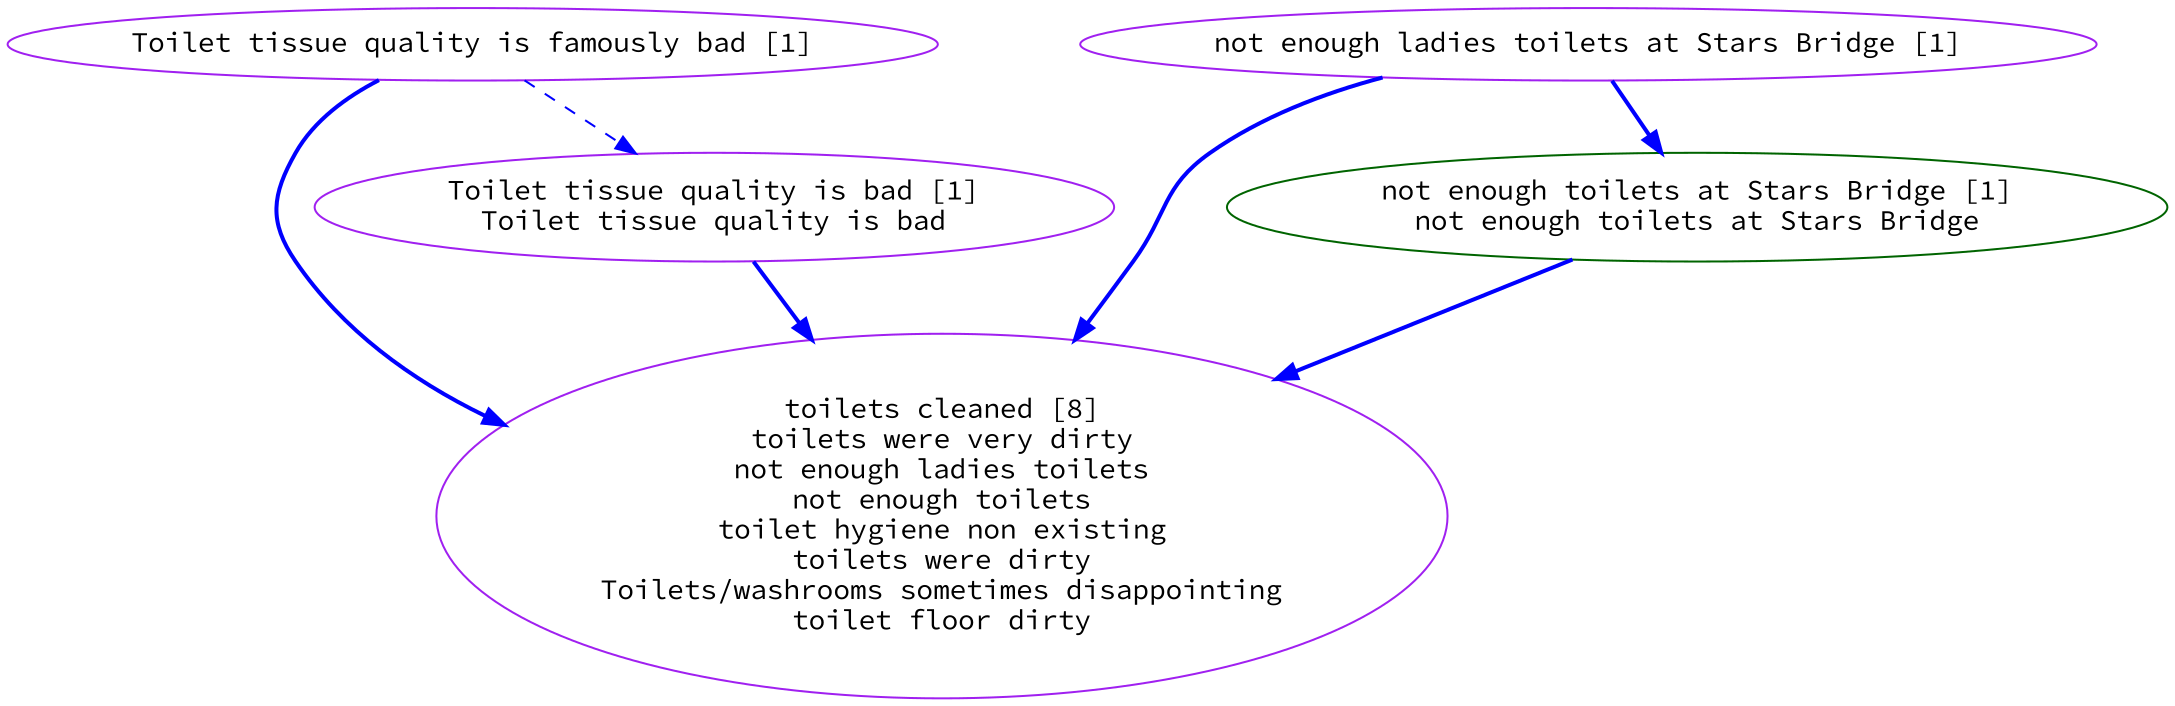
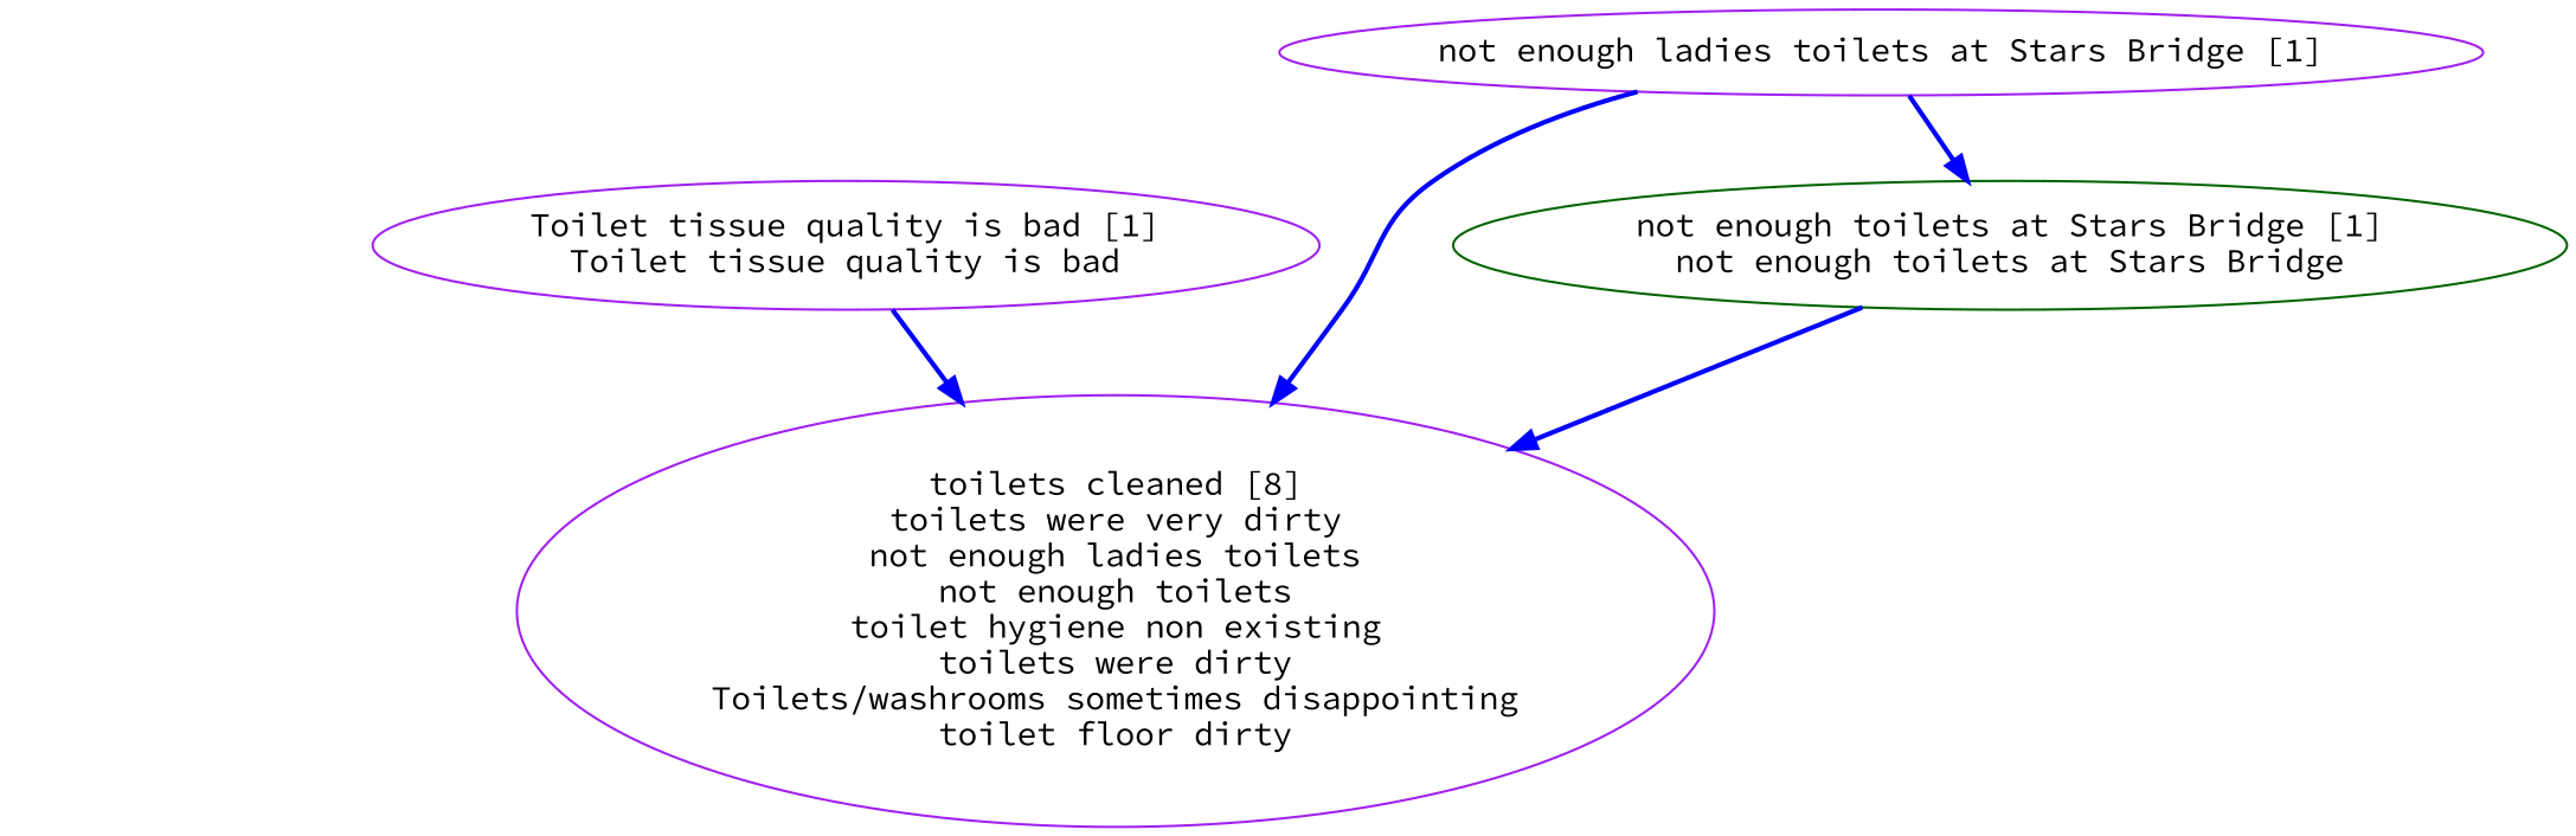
  digraph {
    fontname="Source Code Pro"
    node [color=purple fontname="Source Code Pro"]
    edge [color=blue style=bold fontname="Source Code Pro"]
-   "Toilet tissue quality is famously bad [1]"
    "toilets cleaned [8]\ntoilets were very dirty\nnot enough ladies toilets\nnot enough toilets\ntoilet hygiene non existing\ntoilets were dirty\nToilets/washrooms sometimes disappointing\ntoilet floor dirty"
    "Toilet tissue quality is bad [1]\nToilet tissue quality is bad"
    "not enough ladies toilets at Stars Bridge [1]"
    "not enough toilets at Stars Bridge [1]\nnot enough toilets at Stars Bridge" [color=darkgreen]
-   "Toilet tissue quality is famously bad [1]" -> "toilets cleaned [8]\ntoilets were very dirty\nnot enough ladies toilets\nnot enough toilets\ntoilet hygiene non existing\ntoilets were dirty\nToilets/washrooms sometimes disappointing\ntoilet floor dirty"
-   "Toilet tissue quality is famously bad [1]" -> "Toilet tissue quality is bad [1]\nToilet tissue quality is bad" [style=dashed]
    "Toilet tissue quality is bad [1]\nToilet tissue quality is bad" -> "toilets cleaned [8]\ntoilets were very dirty\nnot enough ladies toilets\nnot enough toilets\ntoilet hygiene non existing\ntoilets were dirty\nToilets/washrooms sometimes disappointing\ntoilet floor dirty"
    "not enough ladies toilets at Stars Bridge [1]" -> "toilets cleaned [8]\ntoilets were very dirty\nnot enough ladies toilets\nnot enough toilets\ntoilet hygiene non existing\ntoilets were dirty\nToilets/washrooms sometimes disappointing\ntoilet floor dirty"
    "not enough ladies toilets at Stars Bridge [1]" -> "not enough toilets at Stars Bridge [1]\nnot enough toilets at Stars Bridge"
    "not enough toilets at Stars Bridge [1]\nnot enough toilets at Stars Bridge" -> "toilets cleaned [8]\ntoilets were very dirty\nnot enough ladies toilets\nnot enough toilets\ntoilet hygiene non existing\ntoilets were dirty\nToilets/washrooms sometimes disappointing\ntoilet floor dirty"
  }
